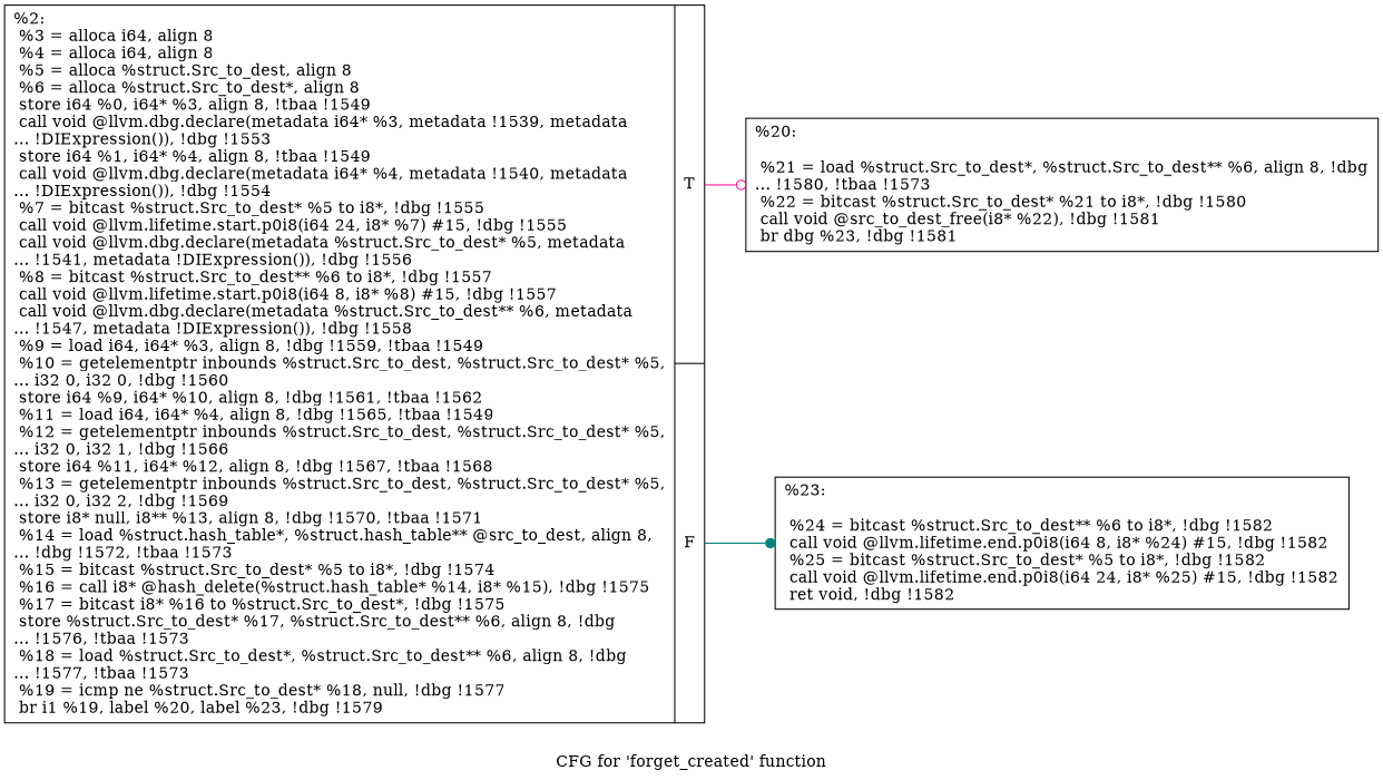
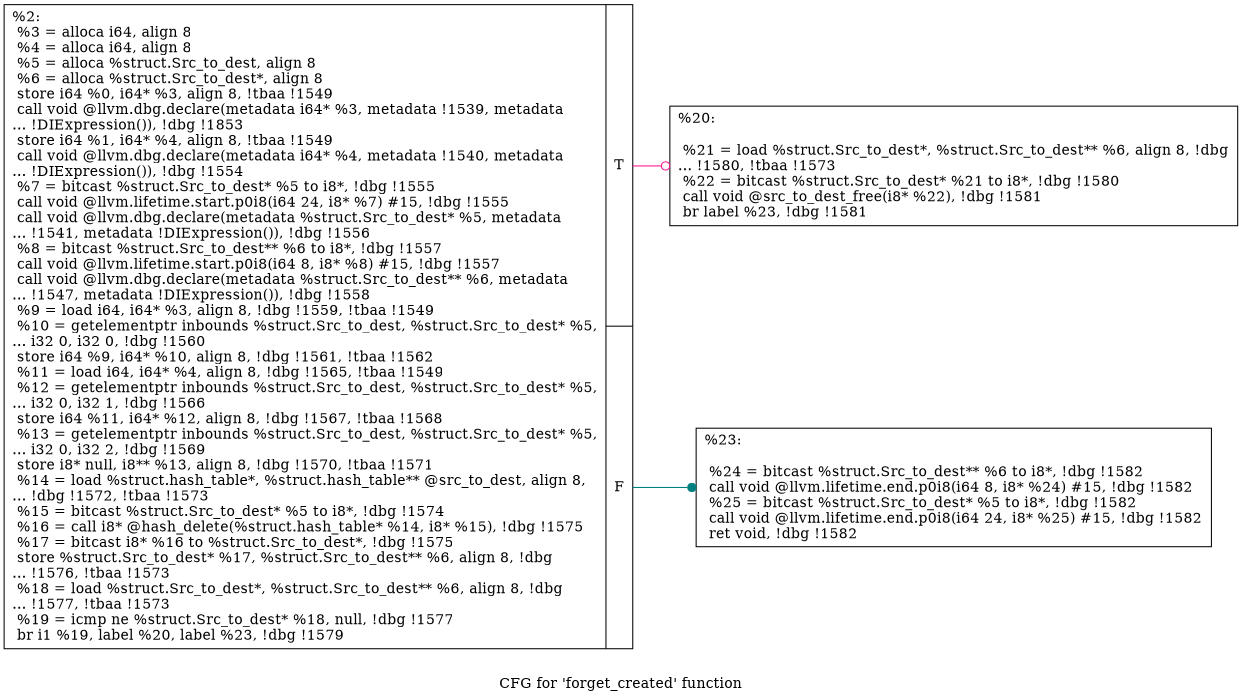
  digraph {
    label="CFG for 'forget_created' function"
    rankdir=LR
    node [shape=record]
-   n1 [label="{%2:\l  %3 = alloca i64, align 8\l  %4 = alloca i64, align 8\l  %5 = alloca %struct.Src_to_dest, align 8\l  %6 = alloca %struct.Src_to_dest*, align 8\l  store i64 %0, i64* %3, align 8, !tbaa !1549\l  call void @llvm.dbg.declare(metadata i64* %3, metadata !1539, metadata\l... !DIExpression()), !dbg !1553\l  store i64 %1, i64* %4, align 8, !tbaa !1549\l  call void @llvm.dbg.declare(metadata i64* %4, metadata !1540, metadata\l... !DIExpression()), !dbg !1554\l  %7 = bitcast %struct.Src_to_dest* %5 to i8*, !dbg !1555\l  call void @llvm.lifetime.start.p0i8(i64 24, i8* %7) #15, !dbg !1555\l  call void @llvm.dbg.declare(metadata %struct.Src_to_dest* %5, metadata\l... !1541, metadata !DIExpression()), !dbg !1556\l  %8 = bitcast %struct.Src_to_dest** %6 to i8*, !dbg !1557\l  call void @llvm.lifetime.start.p0i8(i64 8, i8* %8) #15, !dbg !1557\l  call void @llvm.dbg.declare(metadata %struct.Src_to_dest** %6, metadata\l... !1547, metadata !DIExpression()), !dbg !1558\l  %9 = load i64, i64* %3, align 8, !dbg !1559, !tbaa !1549\l  %10 = getelementptr inbounds %struct.Src_to_dest, %struct.Src_to_dest* %5,\l... i32 0, i32 0, !dbg !1560\l  store i64 %9, i64* %10, align 8, !dbg !1561, !tbaa !1562\l  %11 = load i64, i64* %4, align 8, !dbg !1565, !tbaa !1549\l  %12 = getelementptr inbounds %struct.Src_to_dest, %struct.Src_to_dest* %5,\l... i32 0, i32 1, !dbg !1566\l  store i64 %11, i64* %12, align 8, !dbg !1567, !tbaa !1568\l  %13 = getelementptr inbounds %struct.Src_to_dest, %struct.Src_to_dest* %5,\l... i32 0, i32 2, !dbg !1569\l  store i8* null, i8** %13, align 8, !dbg !1570, !tbaa !1571\l  %14 = load %struct.hash_table*, %struct.hash_table** @src_to_dest, align 8,\l... !dbg !1572, !tbaa !1573\l  %15 = bitcast %struct.Src_to_dest* %5 to i8*, !dbg !1574\l  %16 = call i8* @hash_delete(%struct.hash_table* %14, i8* %15), !dbg !1575\l  %17 = bitcast i8* %16 to %struct.Src_to_dest*, !dbg !1575\l  store %struct.Src_to_dest* %17, %struct.Src_to_dest** %6, align 8, !dbg\l... !1576, !tbaa !1573\l  %18 = load %struct.Src_to_dest*, %struct.Src_to_dest** %6, align 8, !dbg\l... !1577, !tbaa !1573\l  %19 = icmp ne %struct.Src_to_dest* %18, null, !dbg !1577\l  br i1 %19, label %20, label %23, !dbg !1579\l|{<s0>T|<s1>F}}"]
-   n2 [label="{%20:\l\l  %21 = load %struct.Src_to_dest*, %struct.Src_to_dest** %6, align 8, !dbg\l... !1580, !tbaa !1573\l  %22 = bitcast %struct.Src_to_dest* %21 to i8*, !dbg !1580\l  call void @src_to_dest_free(i8* %22), !dbg !1581\l  br dbg %23, !dbg !1581\l}"]
+   n1 [label="{%2:\l  %3 = alloca i64, align 8\l  %4 = alloca i64, align 8\l  %5 = alloca %struct.Src_to_dest, align 8\l  %6 = alloca %struct.Src_to_dest*, align 8\l  store i64 %0, i64* %3, align 8, !tbaa !1549\l  call void @llvm.dbg.declare(metadata i64* %3, metadata !1539, metadata\l... !DIExpression()), !dbg !1853\l  store i64 %1, i64* %4, align 8, !tbaa !1549\l  call void @llvm.dbg.declare(metadata i64* %4, metadata !1540, metadata\l... !DIExpression()), !dbg !1554\l  %7 = bitcast %struct.Src_to_dest* %5 to i8*, !dbg !1555\l  call void @llvm.lifetime.start.p0i8(i64 24, i8* %7) #15, !dbg !1555\l  call void @llvm.dbg.declare(metadata %struct.Src_to_dest* %5, metadata\l... !1541, metadata !DIExpression()), !dbg !1556\l  %8 = bitcast %struct.Src_to_dest** %6 to i8*, !dbg !1557\l  call void @llvm.lifetime.start.p0i8(i64 8, i8* %8) #15, !dbg !1557\l  call void @llvm.dbg.declare(metadata %struct.Src_to_dest** %6, metadata\l... !1547, metadata !DIExpression()), !dbg !1558\l  %9 = load i64, i64* %3, align 8, !dbg !1559, !tbaa !1549\l  %10 = getelementptr inbounds %struct.Src_to_dest, %struct.Src_to_dest* %5,\l... i32 0, i32 0, !dbg !1560\l  store i64 %9, i64* %10, align 8, !dbg !1561, !tbaa !1562\l  %11 = load i64, i64* %4, align 8, !dbg !1565, !tbaa !1549\l  %12 = getelementptr inbounds %struct.Src_to_dest, %struct.Src_to_dest* %5,\l... i32 0, i32 1, !dbg !1566\l  store i64 %11, i64* %12, align 8, !dbg !1567, !tbaa !1568\l  %13 = getelementptr inbounds %struct.Src_to_dest, %struct.Src_to_dest* %5,\l... i32 0, i32 2, !dbg !1569\l  store i8* null, i8** %13, align 8, !dbg !1570, !tbaa !1571\l  %14 = load %struct.hash_table*, %struct.hash_table** @src_to_dest, align 8,\l... !dbg !1572, !tbaa !1573\l  %15 = bitcast %struct.Src_to_dest* %5 to i8*, !dbg !1574\l  %16 = call i8* @hash_delete(%struct.hash_table* %14, i8* %15), !dbg !1575\l  %17 = bitcast i8* %16 to %struct.Src_to_dest*, !dbg !1575\l  store %struct.Src_to_dest* %17, %struct.Src_to_dest** %6, align 8, !dbg\l... !1576, !tbaa !1573\l  %18 = load %struct.Src_to_dest*, %struct.Src_to_dest** %6, align 8, !dbg\l... !1577, !tbaa !1573\l  %19 = icmp ne %struct.Src_to_dest* %18, null, !dbg !1577\l  br i1 %19, label %20, label %23, !dbg !1579\l|{<s0>T|<s1>F}}"]
+   n2 [label="{%20:\l\l  %21 = load %struct.Src_to_dest*, %struct.Src_to_dest** %6, align 8, !dbg\l... !1580, !tbaa !1573\l  %22 = bitcast %struct.Src_to_dest* %21 to i8*, !dbg !1580\l  call void @src_to_dest_free(i8* %22), !dbg !1581\l  br label %23, !dbg !1581\l}"]
    n3 [label="{%23:\l\l  %24 = bitcast %struct.Src_to_dest** %6 to i8*, !dbg !1582\l  call void @llvm.lifetime.end.p0i8(i64 8, i8* %24) #15, !dbg !1582\l  %25 = bitcast %struct.Src_to_dest* %5 to i8*, !dbg !1582\l  call void @llvm.lifetime.end.p0i8(i64 24, i8* %25) #15, !dbg !1582\l  ret void, !dbg !1582\l}"]
    n1 -> n2 [arrowhead=odot color=deeppink tailport=s0]
    n1 -> n3 [arrowhead=dot color=teal tailport=s1]
  }
